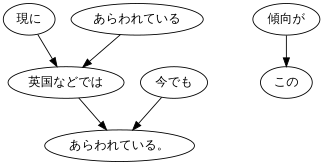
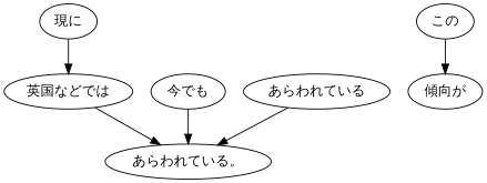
  digraph {
    fontname="Liberation Serif"
    node [fontname="Liberation Serif"]
    edge [fontname="Liberation Serif"]
    n1 [label="現に"]
    n2 [label="英国などでは"]
    n3 [label="あらわれている。"]
    n4 [label="今でも"]
    n5 [label="この"]
    n6 [label="傾向が"]
    n7 [label="あらわれている"]
    n1 -> n2
    n2 -> n3
    n4 -> n3
-   n6 -> n5
-   n7 -> n2
+   n5 -> n6
+   n7 -> n3
  }
